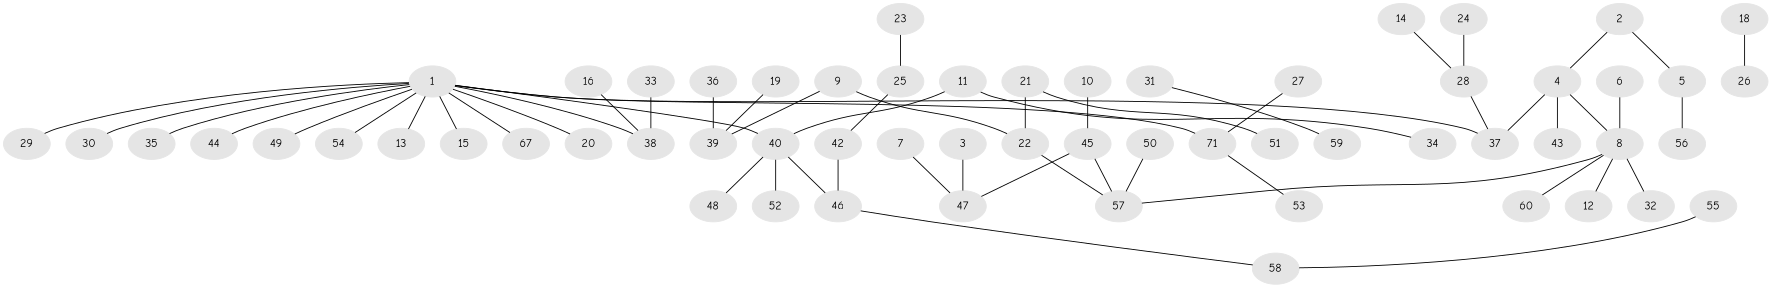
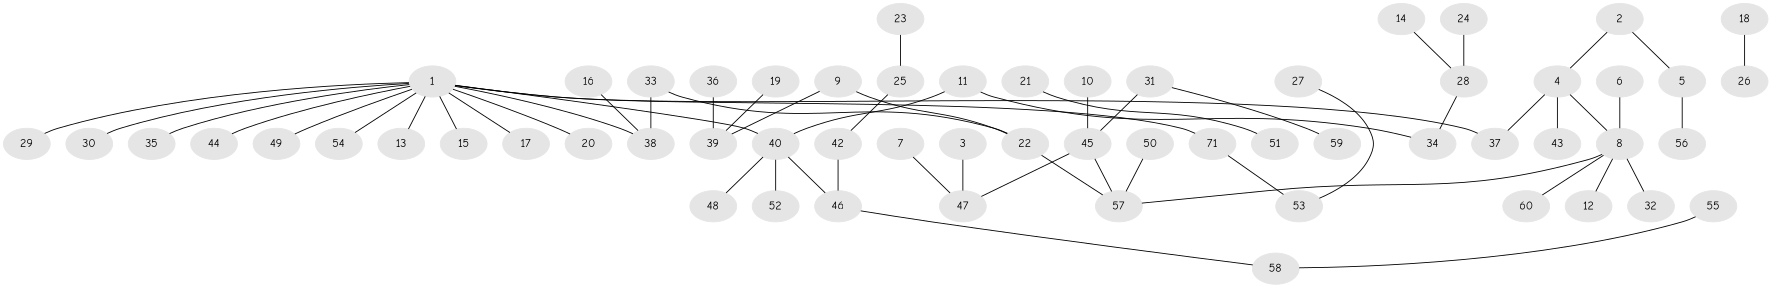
  graph {
    fontname="Comic Neue"
    node [color=gray90 fontname="Comic Neue" style=filled]
    edge [fontname="Comic Neue" weight=1.0]
    1
    13
    15
-   17 [label=67]
+   17
    20
    29
    30
    35
    37
    38
    40
    n12 [label=71]
    44
    49
    54
    46
    48
    52
    53
    2
    4
    5
    8
    43
    56
    3
    47
    12
    32
    57
    60
    6
    7
    9
    22
    39
    10
    45
    11
    34
    14
    28
    16
    18
    26
    19
    21
    51
    23
    25
    42
    24
    27
    31
    59
    33
    36
    58
    50
    55
    1 -- 13
    1 -- 15
    1 -- 17
    1 -- 20
    1 -- 29
    1 -- 30
    1 -- 35
    1 -- 37
    1 -- 38
    1 -- 40
    1 -- n12
    1 -- 44
    1 -- 49
    1 -- 54
    40 -- 46
    40 -- 48
    40 -- 52
    n12 -- 53
    46 -- 58
    2 -- 4
    2 -- 5
    4 -- 37
    4 -- 8
    4 -- 43
    5 -- 56
    8 -- 12
    8 -- 32
    8 -- 57
    8 -- 60
    3 -- 47
    6 -- 8
    7 -- 47
    9 -- 22
    9 -- 39
    22 -- 57
    10 -- 45
    45 -- 47
    45 -- 57
    11 -- 40
    11 -- 34
    14 -- 28
-   28 -- 37
+   28 -- 34
    16 -- 38
    18 -- 26
    19 -- 39
-   21 -- 22
+   33 -- 22
    21 -- 51
    23 -- 25
    25 -- 42
    42 -- 46
    24 -- 28
-   27 -- n12
+   27 -- 53
+   31 -- 45
    31 -- 59
    33 -- 38
    36 -- 39
    50 -- 57
    55 -- 58
  }
